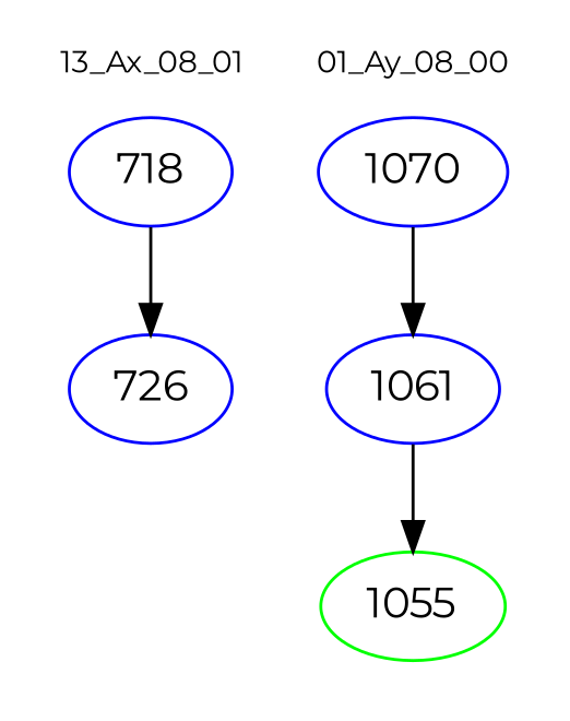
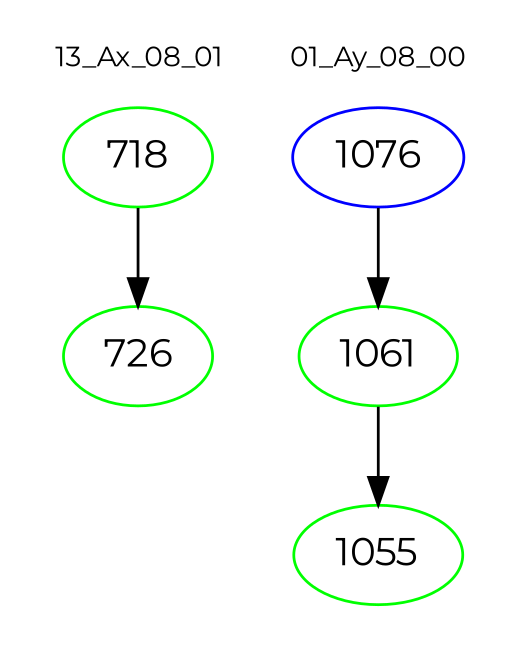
  digraph {
    fontname=Montserrat
    node [color=blue fontname=Montserrat]
    edge [color=black fontname=Montserrat]
-   n1 [label=718]
-   n2 [label=726]
-   n3 [label=1070]
-   n4 [label=1061]
+   n1 [color=green label=718]
+   n2 [color=green label=726]
+   n3 [label=1076]
+   n4 [color=green label=1061]
    n5 [color=green label=1055]
    subgraph cluster_1 {
      color=white
      fontsize=10
      label="13_Ax_08_01"
      n1
      n2
    }
    subgraph cluster_2 {
      color=white
      fontsize=10
      label="01_Ay_08_00"
      n3
      n4
      n5
    }
    n1 -> n2
    n3 -> n4
    n4 -> n5
  }
